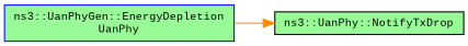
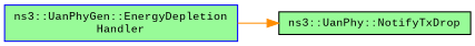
  digraph {
    rankdir=RL
    fontname="Liberation Mono"
    node [fillcolor=palegreen fontname="Liberation Mono" fontsize=10 shape=record style=filled]
    n1 [color=black fontcolor=black height=0.2 label="ns3::UanPhy::NotifyTxDrop" width=0.4]
-   n2 [color=blue height=0.2 label="ns3::UanPhyGen::EnergyDepletion\lUanPhy" width=0.4]
+   n2 [color=blue height=0.2 label="ns3::UanPhyGen::EnergyDepletion\lHandler" width=0.4]
    n1 -> n2 [color=darkorange dir=back fontname="Liberation Mono" fontsize=10 labelfontname=Helvetica labelfontsize=10 style=solid]
  }
